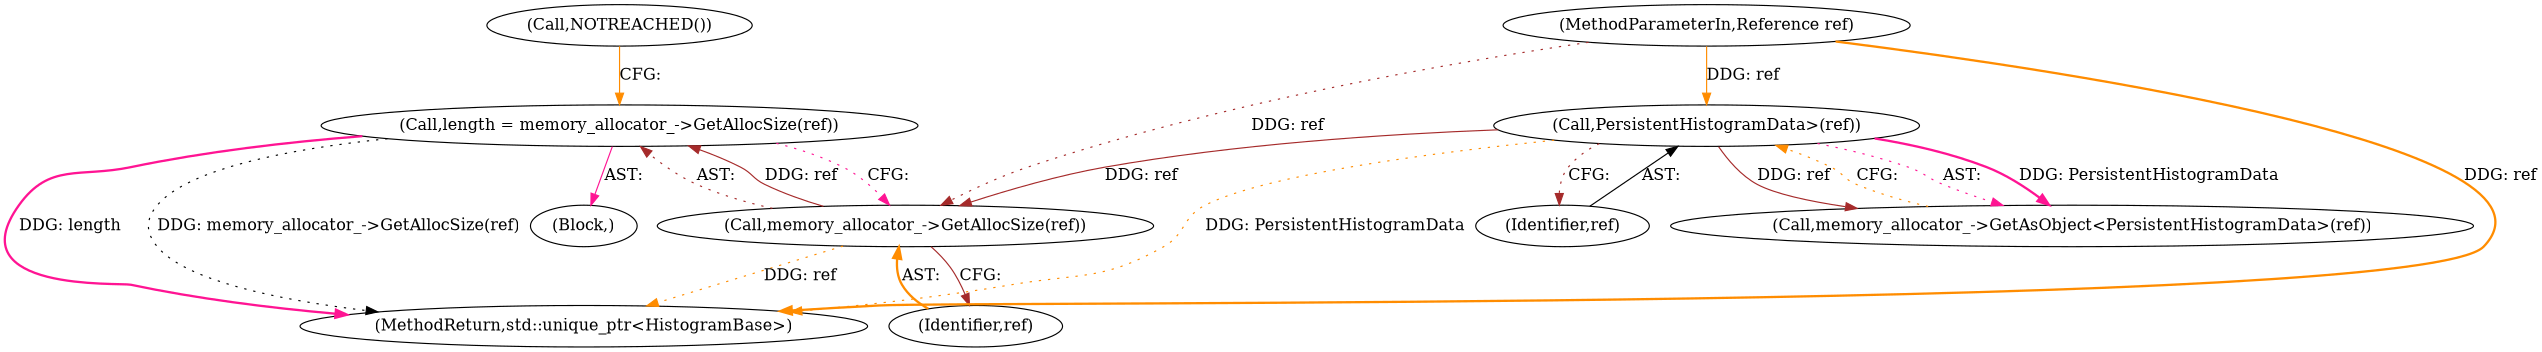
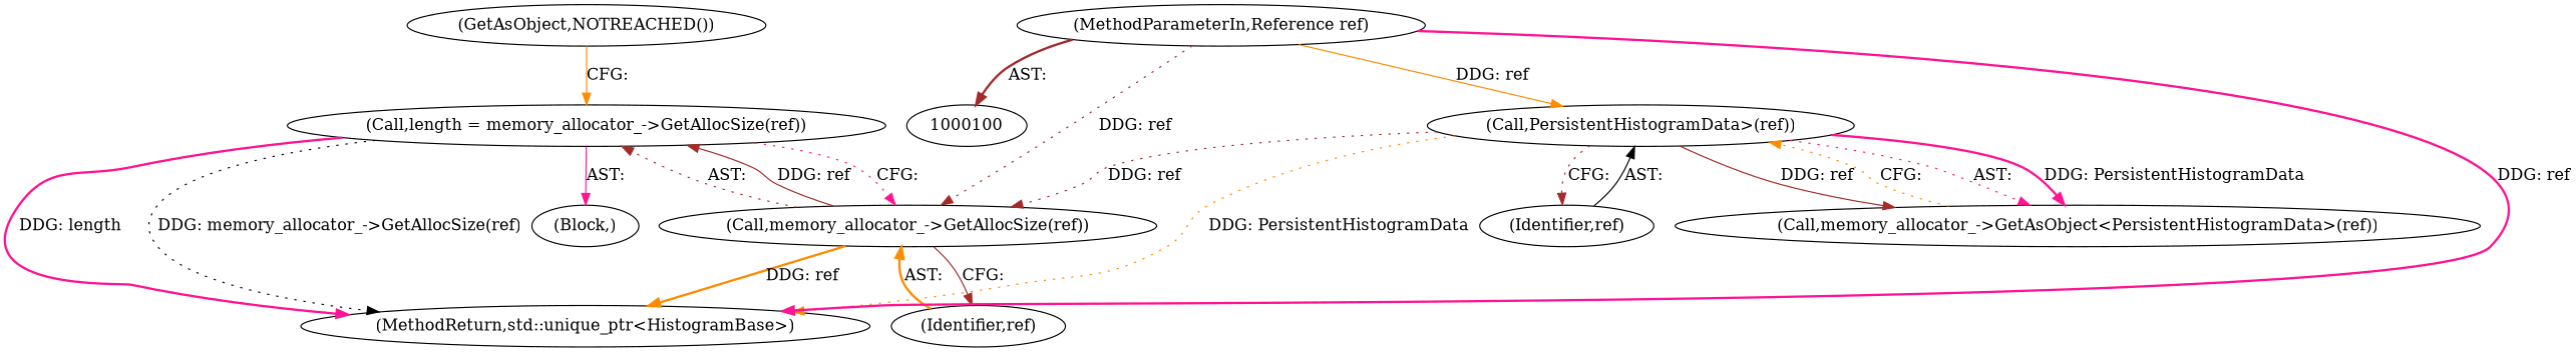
  digraph {
    edge [color=brown style=dotted]
    n1 [label="(Call,length = memory_allocator_->GetAllocSize(ref))"]
    n2 [label="(Call,memory_allocator_->GetAllocSize(ref))"]
    n3 [label="(MethodReturn,std::unique_ptr<HistogramBase>)"]
    n4 [label="(Block,)"]
    n5 [label="(Identifier,ref)"]
    n6 [label="(Call,PersistentHistogramData>(ref))"]
    n7 [label="(Identifier,ref)"]
    n8 [label="(Call,memory_allocator_->GetAsObject<PersistentHistogramData>(ref))"]
    n9 [label="(MethodParameterIn,Reference ref)"]
-   n11 [label="(Call,NOTREACHED())"]
+   1000100
+   n11 [label="(GetAsObject,NOTREACHED())"]
    n1 -> n2 [color=deeppink label="CFG: "]
    n1 -> n3 [color=deeppink label="DDG: length" style=bold]
    n1 -> n3 [color=black label="DDG: memory_allocator_->GetAllocSize(ref)"]
    n1 -> n4 [color=deeppink label="AST: " style=solid]
    n2 -> n1 [label="AST: "]
    n2 -> n1 [label="DDG: ref" style=solid]
-   n2 -> n3 [color=darkorange label="DDG: ref"]
+   n2 -> n3 [color=darkorange label="DDG: ref" style=bold]
    n2 -> n5 [label="CFG: " style=solid]
    n5 -> n2 [color=darkorange label="AST: " style=bold]
-   n6 -> n2 [label="DDG: ref" style=solid]
+   n6 -> n2 [label="DDG: ref"]
    n6 -> n3 [color=darkorange label="DDG: PersistentHistogramData"]
    n6 -> n7 [label="CFG: "]
    n6 -> n8 [color=deeppink label="AST: "]
    n6 -> n8 [color=deeppink label="DDG: PersistentHistogramData" style=bold]
    n6 -> n8 [label="DDG: ref" style=solid]
    n7 -> n6 [color=black label="AST: " style=solid]
    n8 -> n6 [color=darkorange label="CFG: "]
    n9 -> n2 [label="DDG: ref"]
-   n9 -> n3 [color=darkorange label="DDG: ref" style=bold]
+   n9 -> n3 [color=deeppink label="DDG: ref" style=bold]
    n9 -> n6 [color=darkorange label="DDG: ref" style=solid]
+   n9 -> 1000100 [label="AST: " style=bold]
    n11 -> n1 [color=darkorange label="CFG: " style=solid]
  }
